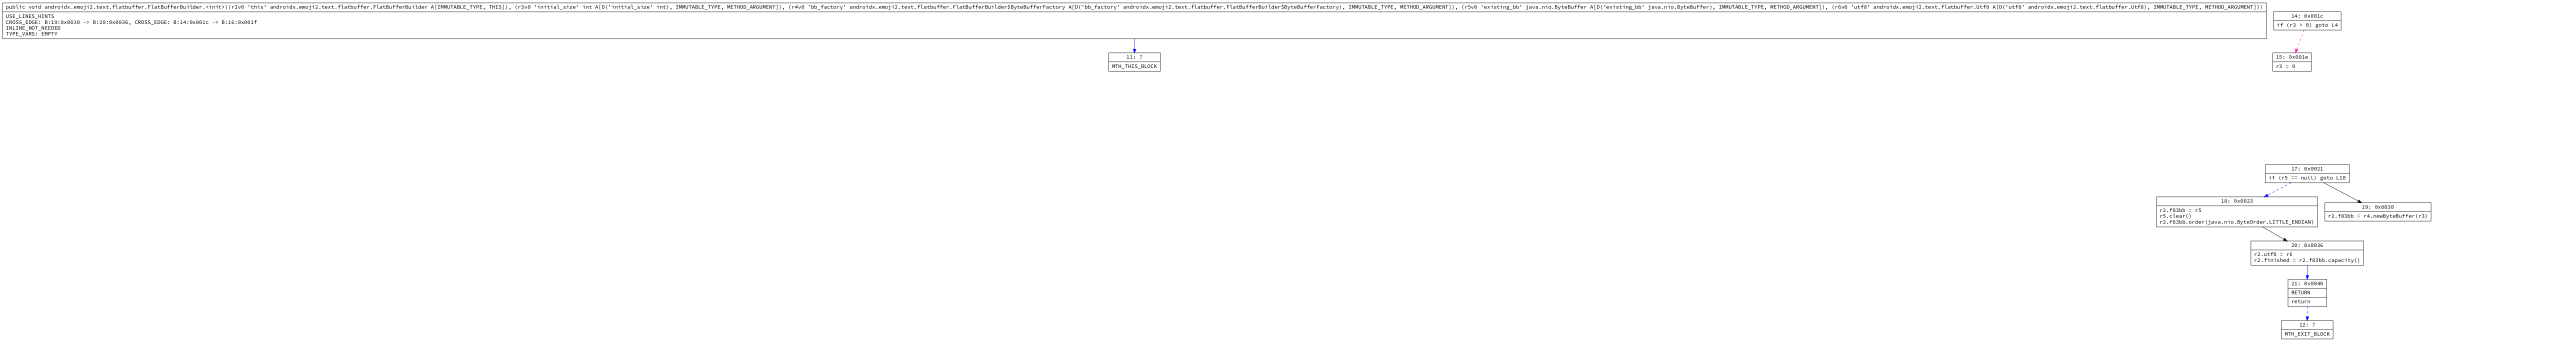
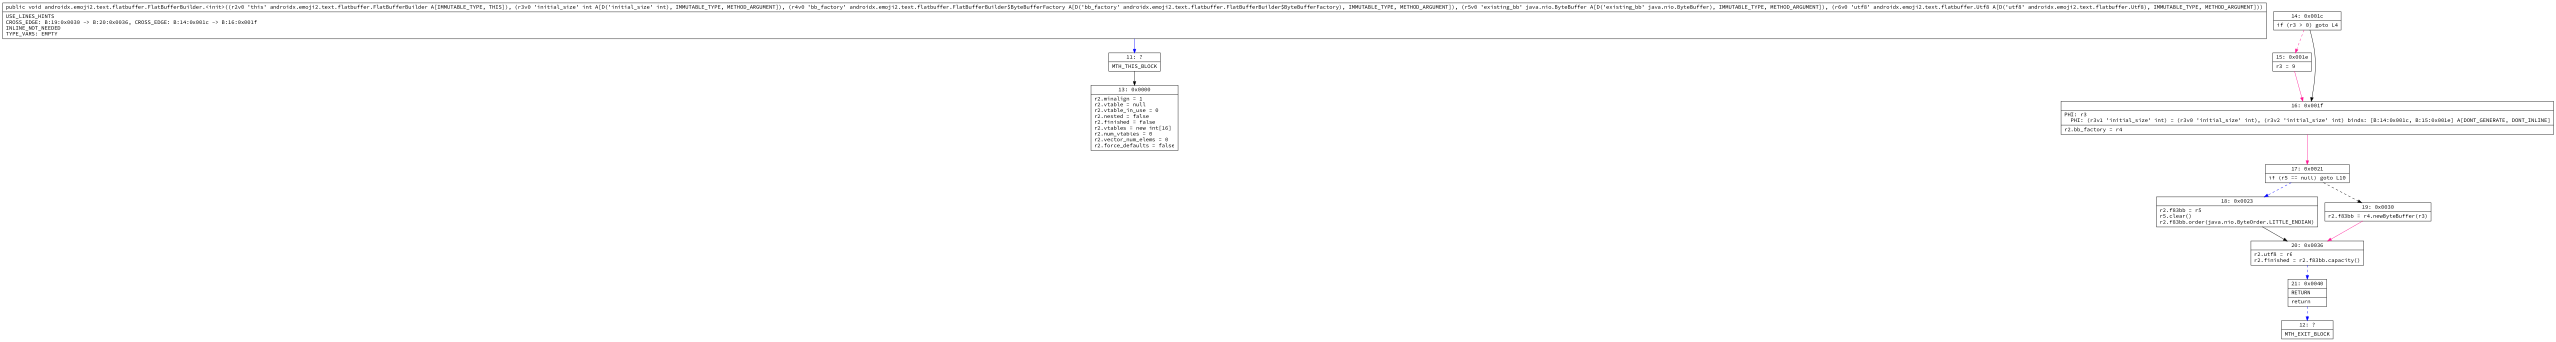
  digraph {
    fontname="Source Code Pro"
    node [fontname="Source Code Pro" shape=record]
    edge [color=black fontname="Source Code Pro"]
    n1 [label="{11\:\ ?|MTH_THIS_BLOCK\l}"]
+   n2 [label="{13\:\ 0x0000|r2.minalign = 1\lr2.vtable = null\lr2.vtable_in_use = 0\lr2.nested = false\lr2.finished = false\lr2.vtables = new int[16]\lr2.num_vtables = 0\lr2.vector_num_elems = 0\lr2.force_defaults = false\l}"]
    n3 [label="{14\:\ 0x001c|if (r3 \> 0) goto L4\l}"]
    n4 [label="{15\:\ 0x001e|r3 = 9\l}"]
+   n5 [label="{16\:\ 0x001f|PHI: r3 \l  PHI: (r3v1 'initial_size' int) = (r3v0 'initial_size' int), (r3v2 'initial_size' int) binds: [B:14:0x001c, B:15:0x001e] A[DONT_GENERATE, DONT_INLINE]\l|r2.bb_factory = r4\l}"]
    n6 [label="{17\:\ 0x0021|if (r5 == null) goto L10\l}"]
    n7 [label="{18\:\ 0x0023|r2.f83bb = r5\lr5.clear()\lr2.f83bb.order(java.nio.ByteOrder.LITTLE_ENDIAN)\l}"]
    n8 [label="{19\:\ 0x0030|r2.f83bb = r4.newByteBuffer(r3)\l}"]
    n9 [label="{20\:\ 0x0036|r2.utf8 = r6\lr2.finished = r2.f83bb.capacity()\l}"]
    n10 [label="{21\:\ 0x0040|RETURN\l|return\l}"]
    n11 [label="{12\:\ ?|MTH_EXIT_BLOCK\l}"]
    n12 [label="{public void androidx.emoji2.text.flatbuffer.FlatBufferBuilder.\<init\>((r2v0 'this' androidx.emoji2.text.flatbuffer.FlatBufferBuilder A[IMMUTABLE_TYPE, THIS]), (r3v0 'initial_size' int A[D('initial_size' int), IMMUTABLE_TYPE, METHOD_ARGUMENT]), (r4v0 'bb_factory' androidx.emoji2.text.flatbuffer.FlatBufferBuilder$ByteBufferFactory A[D('bb_factory' androidx.emoji2.text.flatbuffer.FlatBufferBuilder$ByteBufferFactory), IMMUTABLE_TYPE, METHOD_ARGUMENT]), (r5v0 'existing_bb' java.nio.ByteBuffer A[D('existing_bb' java.nio.ByteBuffer), IMMUTABLE_TYPE, METHOD_ARGUMENT]), (r6v0 'utf8' androidx.emoji2.text.flatbuffer.Utf8 A[D('utf8' androidx.emoji2.text.flatbuffer.Utf8), IMMUTABLE_TYPE, METHOD_ARGUMENT]))  | USE_LINES_HINTS\lCROSS_EDGE: B:19:0x0030 \-\> B:20:0x0036, CROSS_EDGE: B:14:0x001c \-\> B:16:0x001f\lINLINE_NOT_NEEDED\lTYPE_VARS: EMPTY\l}"]
+   n1 -> n2
    n3 -> n4 [color=deeppink style=dashed]
+   n3 -> n5
+   n4 -> n5 [color=deeppink]
+   n5 -> n6 [color=deeppink]
    n6 -> n7 [color=blue style=dashed]
-   n6 -> n8
+   n6 -> n8 [style=dashed]
    n7 -> n9
-   n9 -> n10 [color=blue]
+   n8 -> n9 [color=deeppink]
+   n9 -> n10 [color=blue style=dashed]
    n10 -> n11 [color=blue style=dashed]
    n12 -> n1 [color=blue]
  }
